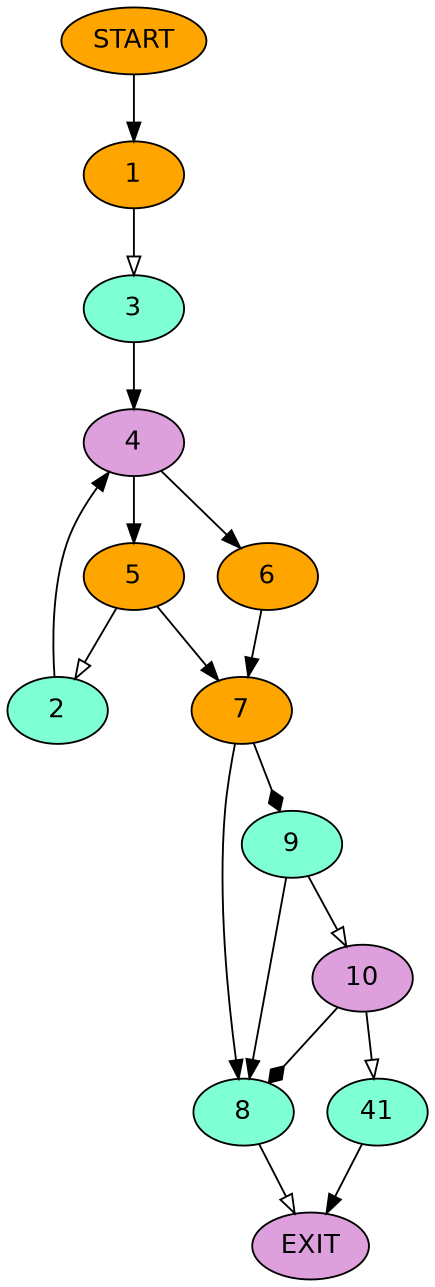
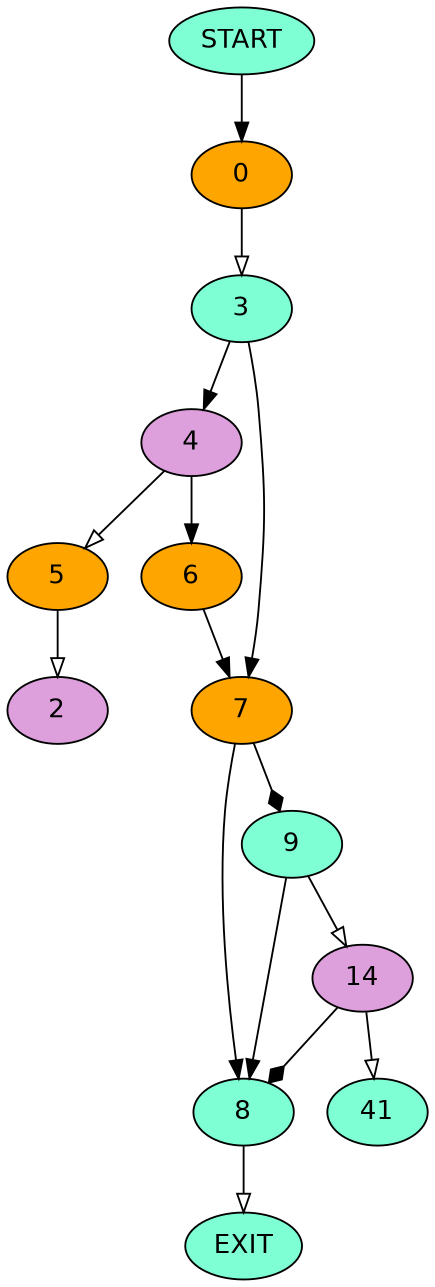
  digraph {
    fontname="DejaVu Sans"
    node [fillcolor=aquamarine fontname="DejaVu Sans" style=filled]
    edge [arrowhead=normal fontname="DejaVu Sans"]
-   n1 [fillcolor=orange label=START]
-   1 [fillcolor=orange]
+   n1 [label=START]
+   1 [fillcolor=orange label=0]
    3
-   n4 [fillcolor=plum label=EXIT]
-   2
+   n4 [label=EXIT]
+   2 [fillcolor=plum]
    4 [fillcolor=plum]
    5 [fillcolor=orange]
    6 [fillcolor=orange]
    7 [fillcolor=orange]
    8
    9
-   10 [fillcolor=plum]
+   10 [fillcolor=plum label=14]
    n13 [label=41]
    n1 -> 1
    1 -> 3 [arrowhead=onormal]
    3 -> 4
-   2 -> 4
-   4 -> 5
+   4 -> 5 [arrowhead=onormal]
    4 -> 6
    5 -> 2 [arrowhead=onormal]
-   5 -> 7
+   3 -> 7
    6 -> 7
    7 -> 8
    7 -> 9 [arrowhead=diamond]
    8 -> n4 [arrowhead=onormal]
    9 -> 8
    9 -> 10 [arrowhead=onormal]
    10 -> 8 [arrowhead=diamond]
    10 -> n13 [arrowhead=onormal]
-   n13 -> n4
  }
